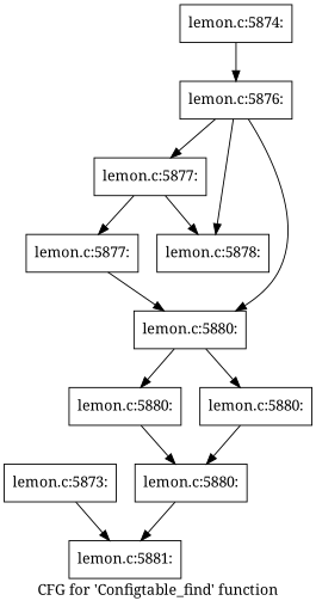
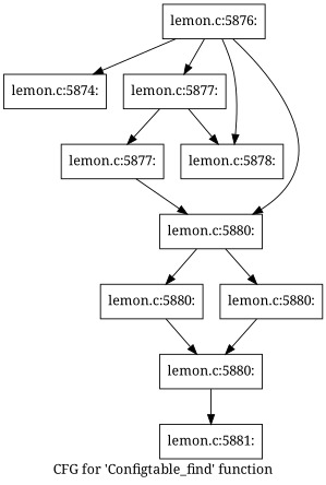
  digraph {
    fontname="Noto Serif"
    label="CFG for 'Configtable_find' function"
    node [fontname="Noto Serif" shape=record]
    edge [fontname="Noto Serif"]
-   n1 [label="{lemon.c:5873:}"]
    n2 [label="{lemon.c:5881:}"]
    n3 [label="{lemon.c:5874:}"]
    n4 [label="{lemon.c:5876:}"]
    n5 [label="{lemon.c:5877:}"]
    n6 [label="{lemon.c:5880:}"]
    n7 [label="{lemon.c:5878:}"]
    n8 [label="{lemon.c:5877:}"]
    n9 [label="{lemon.c:5880:}"]
    n10 [label="{lemon.c:5880:}"]
    n11 [label="{lemon.c:5880:}"]
-   n1 -> n2
-   n3 -> n4
+   n4 -> n3
    n4 -> n5
    n4 -> n6
    n4 -> n7
    n5 -> n7
    n5 -> n8
    n6 -> n9
    n6 -> n10
    n8 -> n6
    n9 -> n11
    n10 -> n11
    n11 -> n2
  }
